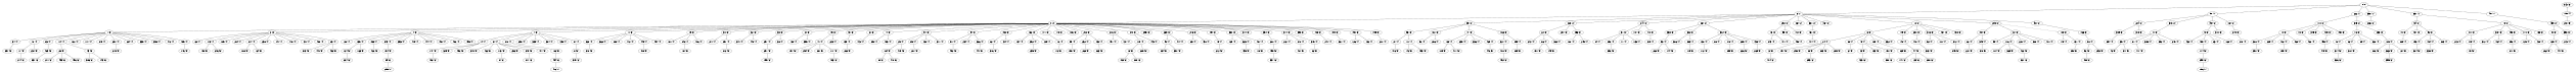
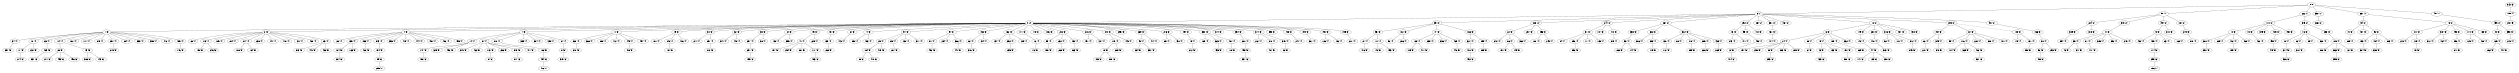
  graph {
    n1 [label="3 (1)"]
    n2 [label="0 (2)"]
    n3 [label="39 (2)"]
    n4 [label="228 (2)"]
    n5 [label="244 (2)"]
    n6 [label="267 (2)"]
    n7 [label="292 (2)"]
    n8 [label="367 (2)"]
    n9 [label="381 (2)"]
    n10 [label="467 (2)"]
    n11 [label="12 (2)"]
    n12 [label="205 (2)"]
    n13 [label="431 (2)"]
    n14 [label="1 (3)"]
    n15 [label="2 (3)"]
    n16 [label="4 (3)"]
    n17 [label="7 (3)"]
    n18 [label="11 (3)"]
    n19 [label="19 (3)"]
    n20 [label="30 (3)"]
    n21 [label="32 (3)"]
    n22 [label="33 (3)"]
    n23 [label="42 (3)"]
    n24 [label="45 (3)"]
    n25 [label="51 (3)"]
    n26 [label="61 (3)"]
    n27 [label="74 (3)"]
    n28 [label="94 (3)"]
    n29 [label="97 (3)"]
    n30 [label="152 (3)"]
    n31 [label="162 (3)"]
    n32 [label="171 (3)"]
    n33 [label="178 (3)"]
    n34 [label="186 (3)"]
    n35 [label="202 (3)"]
    n36 [label="216 (3)"]
    n37 [label="240 (3)"]
    n38 [label="255 (3)"]
    n39 [label="269 (3)"]
    n40 [label="276 (3)"]
    n41 [label="294 (3)"]
    n42 [label="330 (3)"]
    n43 [label="344 (3)"]
    n44 [label="354 (3)"]
    n45 [label="374 (3)"]
    n46 [label="398 (3)"]
    n47 [label="403 (3)"]
    n48 [label="409 (3)"]
    n49 [label="490 (3)"]
    n50 [label="195 (3)"]
    n51 [label="53 (3)"]
    n52 [label="161 (3)"]
    n53 [label="47 (3)"]
    n54 [label="166 (3)"]
    n55 [label="22 (3)"]
    n56 [label="287 (3)"]
    n57 [label="356 (3)"]
    n58 [label="31 (3)"]
    n59 [label="107 (3)"]
    n60 [label="410 (3)"]
    n61 [label="333 (3)"]
    n62 [label="322 (3)"]
    n63 [label="364 (3)"]
    n64 [label="13 (3)"]
    n65 [label="95 (3)"]
    n66 [label="442 (3)"]
    n67 [label="461 (3)"]
    n68 [label="6 (3)"]
    n69 [label="149 (3)"]
    n70 [label="280 (3)"]
    n71 [label="316 (3)"]
    n72 [label="437 (3)"]
    n73 [label="438 (3)"]
    n74 [label="154 (3)"]
    n75 [label="64 (3)"]
    n76 [label="108 (3)"]
    n77 [label="466 (3)"]
    n78 [label="9 (0)"]
    n79 [label="50 (1)"]
    n80 [label="222 (1)"]
    n81 [label="350 (1)"]
    n82 [label="357 (1)"]
    n83 [label="497 (1)"]
    n84 [label="224 (2)"]
    n85 [label="373 (2)"]
    n86 [label="457 (2)"]
    n87 [label="167 (2)"]
    n88 [label="110 (2)"]
    n89 [label="375 (2)"]
    n90 [label="266 (2)"]
    n91 [label="54 (2)"]
    n92 [label="78 (2)"]
    n93 [label="439 (2)"]
    n94 [label="389 (3)"]
    n95 [label="318 (3)"]
    n96 [label="21 (3)"]
    n97 [label="5 (3)"]
    n98 [label="310 (3)"]
    n99 [label="275 (3)"]
    n100 [label="10 (3)"]
    n101 [label="73 (3)"]
    n102 [label="345 (3)"]
    n103 [label="405 (3)"]
    n104 [label="450 (3)"]
    n105 [label="76 (3)"]
    n106 [label="233 (3)"]
    n107 [label="40 (3)"]
    n108 [label="487 (3)"]
    n109 [label="92 (3)"]
    n110 [label="311 (3)"]
    n111 [label="387 (3)"]
    n112 [label="498 (3)"]
    n113 [label="170 (3)"]
    n114 [label="183 (3)"]
    n115 [label="48 (3)"]
    n116 [label="393 (3)"]
    n117 [label="34 (4)"]
    n118 [label="70 (4)"]
    n119 [label="83 (4)"]
    n120 [label="114 (4)"]
    n121 [label="160 (4)"]
    n122 [label="177 (4)"]
    n123 [label="279 (4)"]
    n124 [label="297 (4)"]
    n125 [label="324 (4)"]
    n126 [label="339 (4)"]
    n127 [label="358 (4)"]
    n128 [label="472 (4)"]
    n129 [label="485 (4)"]
    n130 [label="68 (4)"]
    n131 [label="173 (4)"]
    n132 [label="185 (4)"]
    n133 [label="204 (4)"]
    n134 [label="214 (4)"]
    n135 [label="238 (4)"]
    n136 [label="247 (4)"]
    n137 [label="418 (4)"]
    n138 [label="421 (4)"]
    n139 [label="488 (4)"]
    n140 [label="69 (4)"]
    n141 [label="120 (4)"]
    n142 [label="135 (4)"]
    n143 [label="153 (4)"]
    n144 [label="343 (4)"]
    n145 [label="353 (4)"]
    n146 [label="415 (4)"]
    n147 [label="444 (4)"]
    n148 [label="451 (4)"]
    n149 [label="486 (4)"]
    n150 [label="495 (4)"]
    n151 [label="14 (4)"]
    n152 [label="57 (4)"]
    n153 [label="210 (4)"]
-   n154 [label="298 (4)"]
    n155 [label="335 (4)"]
    n156 [label="384 (4)"]
    n157 [label="425 (4)"]
    n158 [label="87 (4)"]
    n159 [label="328 (4)"]
    n160 [label="368 (4)"]
    n161 [label="388 (4)"]
    n162 [label="412 (4)"]
    n163 [label="445 (4)"]
    n164 [label="454 (4)"]
    n165 [label="181 (4)"]
    n166 [label="346 (4)"]
    n167 [label="406 (4)"]
    n168 [label="277 (4)"]
    n169 [label="291 (4)"]
    n170 [label="341 (4)"]
    n171 [label="448 (4)"]
    n172 [label="257 (4)"]
    n173 [label="38 (4)"]
    n174 [label="138 (4)"]
    n175 [label="395 (4)"]
    n176 [label="41 (4)"]
    n177 [label="223 (4)"]
    n178 [label="139 (4)"]
    n179 [label="473 (4)"]
    n180 [label="290 (4)"]
    n181 [label="483 (4)"]
    n182 [label="29 (4)"]
    n183 [label="85 (4)"]
    n184 [label="230 (4)"]
    n185 [label="371 (4)"]
    n186 [label="91 (4)"]
    n187 [label="234 (4)"]
    n188 [label="366 (4)"]
    n189 [label="82 (4)"]
    n190 [label="424 (4)"]
    n191 [label="134 (4)"]
    n192 [label="392 (4)"]
    n193 [label="229 (4)"]
    n194 [label="16 (4)"]
    n195 [label="99 (4)"]
    n196 [label="232 (4)"]
    n197 [label="252 (4)"]
    n198 [label="491 (4)"]
    n199 [label="427 (4)"]
    n200 [label="119 (4)"]
    n201 [label="443 (4)"]
    n202 [label="49 (4)"]
    n203 [label="474 (4)"]
    n204 [label="65 (4)"]
    n205 [label="430 (4)"]
    n206 [label="15 (4)"]
    n207 [label="169 (4)"]
    n208 [label="323 (4)"]
    n209 [label="481 (4)"]
    n210 [label="200 (4)"]
    n211 [label="261 (4)"]
    n212 [label="270 (4)"]
    n213 [label="315 (4)"]
    n214 [label="241 (4)"]
    n215 [label="361 (4)"]
    n216 [label="126 (4)"]
    n217 [label="132 (4)"]
    n218 [label="201 (4)"]
    n219 [label="27 (4)"]
    n220 [label="111 (4)"]
    n221 [label="96 (4)"]
    n222 [label="286 (4)"]
    n223 [label="103 (4)"]
    n224 [label="239 (4)"]
    n225 [label="336 (4)"]
    n226 [label="469 (4)"]
    n227 [label="327 (4)"]
    n228 [label="359 (4)"]
    n229 [label="242 (4)"]
    n230 [label="86 (4)"]
    n231 [label="382 (4)"]
    n232 [label="100 (4)"]
    n233 [label="249 (4)"]
    n234 [label="84 (4)"]
    n235 [label="296 (4)"]
    n236 [label="71 (4)"]
    n237 [label="165 (4)"]
    n238 [label="319 (4)"]
    n239 [label="93 (4)"]
    n240 [label="306 (4)"]
    n241 [label="383 (4)"]
    n242 [label="130 (4)"]
    n243 [label="88 (4)"]
    n244 [label="278 (4)"]
    n245 [label="285 (4)"]
    n246 [label="433 (4)"]
    n247 [label="243 (4)"]
    n248 [label="471 (4)"]
    n249 [label="458 (4)"]
    n250 [label="414 (4)"]
    n251 [label="24 (4)"]
    n252 [label="58 (4)"]
    n253 [label="75 (4)"]
    n254 [label="189 (4)"]
    n255 [label="332 (4)"]
    n256 [label="148 (4)"]
    n257 [label="478 (4)"]
    n258 [label="52 (4)"]
    n259 [label="101 (4)"]
    n260 [label="372 (4)"]
    n261 [label="342 (3)"]
    n262 [label="159 (4)"]
    n263 [label="60 (4)"]
    n264 [label="349 (4)"]
    n265 [label="59 (4)"]
    n266 [label="116 (4)"]
    n267 [label="220 (4)"]
    n268 [label="308 (4)"]
    n269 [label="401 (4)"]
    n270 [label="175 (4)"]
    n271 [label="131 (4)"]
    n272 [label="90 (4)"]
    n273 [label="394 (4)"]
    n274 [label="35 (4)"]
    n275 [label="81 (4)"]
    n276 [label="305 (4)"]
    n277 [label="352 (4)"]
    n278 [label="248 (4)"]
    n279 [label="432 (4)"]
    n280 [label="489 (4)"]
    n281 [label="63 (4)"]
    n282 [label="168 (4)"]
    n283 [label="218 (4)"]
    n284 [label="300 (4)"]
    n285 [label="329 (4)"]
    n286 [label="402 (4)"]
    n287 [label="468 (4)"]
    n288 [label="460 (4)"]
    n289 [label="459 (4)"]
    n290 [label="20 (4)"]
    n291 [label="36 (4)"]
    n292 [label="89 (4)"]
    n293 [label="320 (4)"]
    n294 [label="109 (4)"]
    n295 [label="309 (4)"]
    n296 [label="193 (4)"]
    n297 [label="484 (4)"]
    n298 [label="203 (4)"]
    n299 [label="213 (4)"]
    n300 [label="215 (4)"]
    n301 [label="312 (4)"]
    n302 [label="464 (4)"]
    n303 [label="256 (4)"]
    n304 [label="129 (4)"]
    n305 [label="428 (4)"]
    n306 [label="125 (4)"]
    n307 [label="273 (4)"]
    n308 [label="397 (5)"]
    n309 [label="17 (5)"]
    n310 [label="237 (5)"]
    n311 [label="465 (5)"]
    n312 [label="28 (5)"]
    n313 [label="43 (5)"]
    n314 [label="219 (5)"]
    n315 [label="146 (5)"]
    n316 [label="150 (5)"]
    n317 [label="246 (5)"]
    n318 [label="188 (5)"]
    n319 [label="164 (5)"]
    n320 [label="313 (5)"]
    n321 [label="440 (5)"]
    n322 [label="436 (5)"]
    n323 [label="124 (5)"]
    n324 [label="163 (5)"]
    n325 [label="426 (5)"]
    n326 [label="194 (5)"]
    n327 [label="147 (5)"]
    n328 [label="325 (5)"]
    n329 [label="456 (5)"]
    n330 [label="340 (5)"]
    n331 [label="462 (5)"]
    n332 [label="113 (5)"]
    n333 [label="236 (5)"]
    n334 [label="348 (5)"]
    n335 [label="477 (5)"]
    n336 [label="106 (5)"]
    n337 [label="8 (5)"]
    n338 [label="370 (5)"]
    n339 [label="408 (5)"]
    n340 [label="187 (5)"]
    n341 [label="212 (5)"]
    n342 [label="251 (5)"]
    n343 [label="197 (5)"]
    n344 [label="254 (5)"]
    n345 [label="281 (5)"]
    n346 [label="117 (5)"]
    n347 [label="282 (5)"]
    n348 [label="184 (5)"]
    n349 [label="419 (5)"]
    n350 [label="207 (5)"]
    n351 [label="452 (5)"]
    n352 [label="441 (5)"]
    n353 [label="376 (5)"]
    n354 [label="235 (5)"]
    n355 [label="172 (5)"]
    n356 [label="158 (5)"]
    n357 [label="268 (5)"]
    n358 [label="263 (5)"]
    n359 [label="18 (5)"]
    n360 [label="209 (5)"]
    n361 [label="334 (5)"]
    n362 [label="391 (5)"]
    n363 [label="272 (5)"]
    n364 [label="435 (5)"]
    n365 [label="118 (5)"]
    n366 [label="499 (5)"]
    n367 [label="407 (5)"]
    n368 [label="26 (5)"]
    n369 [label="157 (5)"]
    n370 [label="258 (5)"]
    n371 [label="98 (5)"]
    n372 [label="283 (5)"]
    n373 [label="289 (5)"]
    n374 [label="67 (5)"]
    n375 [label="23 (5)"]
    n376 [label="133 (5)"]
    n377 [label="151 (5)"]
    n378 [label="365 (5)"]
    n379 [label="44 (5)"]
    n380 [label="303 (5)"]
    n381 [label="245 (5)"]
    n382 [label="231 (5)"]
    n383 [label="476 (5)"]
    n384 [label="142 (5)"]
    n385 [label="493 (5)"]
    n386 [label="105 (5)"]
    n387 [label="411 (5)"]
    n388 [label="446 (5)"]
    n389 [label="400 (5)"]
    n390 [label="385 (5)"]
    n391 [label="304 (5)"]
    n392 [label="338 (5)"]
    n393 [label="79 (5)"]
    n394 [label="271 (5)"]
    n395 [label="351 (5)"]
    n396 [label="199 (5)"]
    n397 [label="475 (5)"]
    n398 [label="221 (5)"]
    n399 [label="378 (5)"]
    n400 [label="104 (5)"]
    n401 [label="369 (5)"]
    n402 [label="422 (5)"]
    n403 [label="250 (5)"]
    n404 [label="191 (5)"]
    n405 [label="145 (5)"]
    n406 [label="396 (5)"]
    n407 [label="260 (5)"]
    n408 [label="144 (5)"]
    n409 [label="115 (5)"]
    n410 [label="112 (5)"]
    n411 [label="399 (5)"]
    n412 [label="226 (5)"]
    n413 [label="265 (5)"]
    n414 [label="72 (5)"]
    n415 [label="46 (5)"]
    n416 [label="377 (5)"]
    n417 [label="417 (5)"]
    n418 [label="314 (5)"]
    n419 [label="307 (5)"]
    n420 [label="206 (5)"]
    n421 [label="363 (5)"]
    n422 [label="127 (5)"]
    n423 [label="56 (5)"]
    n424 [label="293 (5)"]
    n425 [label="262 (5)"]
    n426 [label="447 (5)"]
    n427 [label="174 (5)"]
    n428 [label="274 (6)"]
    n429 [label="331 (6)"]
    n430 [label="211 (6)"]
    n431 [label="453 (6)"]
    n432 [label="496 (6)"]
    n433 [label="386 (6)"]
    n434 [label="143 (6)"]
    n435 [label="264 (6)"]
    n436 [label="25 (6)"]
    n437 [label="259 (6)"]
    n438 [label="253 (6)"]
    n439 [label="423 (6)"]
    n440 [label="380 (6)"]
    n441 [label="482 (6)"]
    n442 [label="37 (6)"]
    n443 [label="217 (6)"]
    n444 [label="494 (6)"]
    n445 [label="379 (6)"]
    n446 [label="155 (6)"]
    n447 [label="463 (6)"]
    n448 [label="321 (6)"]
    n449 [label="326 (6)"]
    n450 [label="80 (6)"]
    n451 [label="470 (6)"]
    n452 [label="404 (6)"]
    n453 [label="141 (6)"]
    n454 [label="123 (6)"]
    n455 [label="288 (6)"]
    n456 [label="492 (6)"]
    n457 [label="355 (6)"]
    n458 [label="192 (6)"]
    n459 [label="208 (6)"]
    n460 [label="337 (6)"]
    n461 [label="480 (6)"]
    n462 [label="416 (7)"]
    n463 [label="295 (7)"]
    n464 [label="196 (7)"]
    n1 -- n2
    n1 -- n3
    n1 -- n4
    n1 -- n5
    n1 -- n6
    n1 -- n7
    n1 -- n8
    n1 -- n9
    n1 -- n10
    n1 -- n11
    n1 -- n12
    n1 -- n13
    n2 -- n14
    n2 -- n15
    n2 -- n16
    n2 -- n17
    n2 -- n18
    n2 -- n19
    n2 -- n20
    n2 -- n21
    n2 -- n22
    n2 -- n23
    n2 -- n24
    n2 -- n25
    n2 -- n26
    n2 -- n27
    n2 -- n28
    n2 -- n29
    n2 -- n30
    n2 -- n31
    n2 -- n32
    n2 -- n33
    n2 -- n34
    n2 -- n35
    n2 -- n36
    n2 -- n37
    n2 -- n38
    n2 -- n39
    n2 -- n40
    n2 -- n41
    n2 -- n42
    n2 -- n43
    n2 -- n44
    n2 -- n45
    n2 -- n46
    n2 -- n47
    n2 -- n48
    n2 -- n49
    n2 -- n50
    n3 -- n51
    n3 -- n52
    n3 -- n53
    n3 -- n54
    n4 -- n55
    n4 -- n56
    n4 -- n57
    n5 -- n58
    n5 -- n59
    n5 -- n60
    n6 -- n61
    n6 -- n62
    n6 -- n63
    n7 -- n64
    n7 -- n65
    n7 -- n66
    n9 -- n67
    n11 -- n68
    n11 -- n69
    n11 -- n70
    n11 -- n71
    n11 -- n72
    n11 -- n73
    n12 -- n74
    n12 -- n75
    n12 -- n76
    n13 -- n77
    n14 -- n117
    n14 -- n118
    n14 -- n119
    n14 -- n120
    n14 -- n121
    n14 -- n122
    n14 -- n123
    n14 -- n124
    n14 -- n125
    n14 -- n126
    n14 -- n127
    n14 -- n128
    n14 -- n129
    n15 -- n130
    n15 -- n131
    n15 -- n132
    n15 -- n133
    n15 -- n134
    n15 -- n135
    n15 -- n136
    n15 -- n137
    n15 -- n138
    n15 -- n139
    n15 -- n140
    n16 -- n141
    n16 -- n142
    n16 -- n143
    n16 -- n144
    n16 -- n145
    n16 -- n146
    n16 -- n147
    n16 -- n148
    n16 -- n149
    n16 -- n150
    n17 -- n151
    n17 -- n152
    n17 -- n153
-   n17 -- n154
    n17 -- n155
    n17 -- n156
    n17 -- n157
    n17 -- n158
    n18 -- n159
    n18 -- n160
    n18 -- n161
    n18 -- n162
    n18 -- n163
    n18 -- n164
    n19 -- n165
    n19 -- n166
    n19 -- n167
    n20 -- n168
    n20 -- n169
    n21 -- n170
    n21 -- n171
    n22 -- n172
    n22 -- n173
    n23 -- n174
    n23 -- n175
    n24 -- n176
    n24 -- n177
    n25 -- n178
    n26 -- n179
    n27 -- n180
    n27 -- n181
    n28 -- n182
    n28 -- n183
    n28 -- n184
    n28 -- n185
    n29 -- n186
    n29 -- n187
    n29 -- n188
    n30 -- n189
    n30 -- n190
    n31 -- n191
    n31 -- n192
    n31 -- n193
    n32 -- n194
    n35 -- n195
    n35 -- n196
    n35 -- n197
    n36 -- n198
    n36 -- n199
    n37 -- n200
    n37 -- n201
    n39 -- n202
    n39 -- n203
    n40 -- n204
    n40 -- n205
    n41 -- n206
    n42 -- n207
    n42 -- n208
    n42 -- n209
    n44 -- n210
    n45 -- n211
    n45 -- n212
    n45 -- n213
    n47 -- n214
    n48 -- n215
    n49 -- n216
    n49 -- n217
    n50 -- n218
    n51 -- n219
    n51 -- n220
    n52 -- n221
    n52 -- n222
    n53 -- n223
    n53 -- n224
    n53 -- n225
    n53 -- n226
    n54 -- n227
    n54 -- n228
    n55 -- n229
    n55 -- n230
    n55 -- n231
    n57 -- n232
    n57 -- n233
    n58 -- n234
    n58 -- n235
    n58 -- n236
    n58 -- n237
    n60 -- n238
    n61 -- n239
    n62 -- n240
    n62 -- n241
    n63 -- n242
    n63 -- n243
    n63 -- n244
    n63 -- n245
    n63 -- n246
    n64 -- n247
    n64 -- n248
    n65 -- n249
    n67 -- n250
    n68 -- n251
    n68 -- n252
    n68 -- n253
    n68 -- n254
    n68 -- n255
    n69 -- n256
    n70 -- n257
    n71 -- n258
    n71 -- n259
    n71 -- n260
    n74 -- n263
    n74 -- n264
    n75 -- n265
    n75 -- n266
    n75 -- n267
    n75 -- n268
    n75 -- n269
    n76 -- n270
    n76 -- n271
    n77 -- n272
    n78 -- n1
    n78 -- n79
    n78 -- n80
    n78 -- n81
    n78 -- n82
    n78 -- n83
    n79 -- n84
    n79 -- n85
    n79 -- n86
    n79 -- n87
    n80 -- n88
    n80 -- n89
    n81 -- n90
    n82 -- n91
    n82 -- n92
    n83 -- n93
    n84 -- n94
    n84 -- n95
    n85 -- n96
    n86 -- n97
    n86 -- n98
    n87 -- n99
    n88 -- n100
    n88 -- n101
    n88 -- n102
    n88 -- n103
    n88 -- n104
    n89 -- n105
    n89 -- n106
    n91 -- n107
    n91 -- n108
    n91 -- n109
    n92 -- n110
    n92 -- n111
    n92 -- n112
    n92 -- n113
    n92 -- n114
    n93 -- n115
    n93 -- n116
    n94 -- n273
    n96 -- n274
    n96 -- n275
    n96 -- n276
    n96 -- n277
    n96 -- n278
    n97 -- n279
    n97 -- n280
    n97 -- n281
    n97 -- n282
    n99 -- n283
    n100 -- n284
    n100 -- n285
    n100 -- n286
    n100 -- n287
    n101 -- n288
    n103 -- n289
    n105 -- n290
    n105 -- n291
    n105 -- n292
    n105 -- n293
    n106 -- n294
    n107 -- n295
    n109 -- n296
    n109 -- n297
    n109 -- n298
    n110 -- n299
    n110 -- n300
    n111 -- n301
    n111 -- n302
    n112 -- n303
    n113 -- n304
    n113 -- n305
    n115 -- n306
    n116 -- n307
    n117 -- n308
    n118 -- n309
    n118 -- n310
    n119 -- n311
    n120 -- n312
    n120 -- n313
    n124 -- n314
    n129 -- n315
    n131 -- n316
    n131 -- n317
    n134 -- n318
    n134 -- n319
    n140 -- n320
    n140 -- n321
    n140 -- n322
    n142 -- n323
    n142 -- n324
    n143 -- n325
    n144 -- n326
    n151 -- n327
    n151 -- n328
    n151 -- n329
    n152 -- n330
    n152 -- n331
    n152 -- n332
    n152 -- n333
    n152 -- n334
    n152 -- n335
    n153 -- n336
    n158 -- n337
    n159 -- n338
    n163 -- n339
    n166 -- n340
    n169 -- n341
    n172 -- n342
    n176 -- n343
    n176 -- n344
    n176 -- n345
    n176 -- n346
    n178 -- n347
    n182 -- n348
    n182 -- n349
    n183 -- n350
    n186 -- n351
    n188 -- n352
    n189 -- n353
    n192 -- n354
    n194 -- n355
    n195 -- n356
    n196 -- n357
    n197 -- n358
    n200 -- n359
    n200 -- n360
    n202 -- n361
    n202 -- n362
    n206 -- n363
    n208 -- n364
    n209 -- n365
    n210 -- n366
    n212 -- n367
    n213 -- n368
    n219 -- n383
    n220 -- n384
    n220 -- n385
    n223 -- n386
    n223 -- n387
    n226 -- n388
    n227 -- n389
    n228 -- n390
    n230 -- n404
    n230 -- n405
    n235 -- n406
    n239 -- n407
    n239 -- n408
    n241 -- n409
    n242 -- n410
    n244 -- n411
    n245 -- n412
    n246 -- n413
    n249 -- n414
    n251 -- n369
    n251 -- n370
    n251 -- n371
    n251 -- n372
    n251 -- n373
    n252 -- n374
    n253 -- n375
    n253 -- n376
    n253 -- n377
    n254 -- n378
    n256 -- n379
    n257 -- n380
    n260 -- n381
    n261 -- n262
    n262 -- n382
    n263 -- n398
    n264 -- n399
    n266 -- n400
    n266 -- n401
    n266 -- n402
    n271 -- n403
    n272 -- n423
    n272 -- n424
    n274 -- n415
    n274 -- n416
    n275 -- n417
    n280 -- n427
    n284 -- n395
    n286 -- n396
    n289 -- n397
    n290 -- n418
    n291 -- n419
    n294 -- n420
    n294 -- n421
    n294 -- n422
    n296 -- n391
    n297 -- n392
    n300 -- n393
    n303 -- n394
    n306 -- n425
    n306 -- n426
    n309 -- n428
    n311 -- n429
    n312 -- n430
    n312 -- n431
    n312 -- n432
    n313 -- n433
    n313 -- n434
    n323 -- n435
    n326 -- n436
    n327 -- n441
    n332 -- n442
    n334 -- n443
    n336 -- n444
    n337 -- n445
    n342 -- n446
    n346 -- n447
    n348 -- n450
    n348 -- n451
    n359 -- n458
    n359 -- n459
    n366 -- n460
    n371 -- n438
    n375 -- n439
    n377 -- n440
    n379 -- n453
    n379 -- n454
    n379 -- n455
    n389 -- n456
    n402 -- n448
    n414 -- n452
    n418 -- n449
    n421 -- n457
    n423 -- n461
    n427 -- n437
    n436 -- n463
    n437 -- n464
    n444 -- n462
  }
